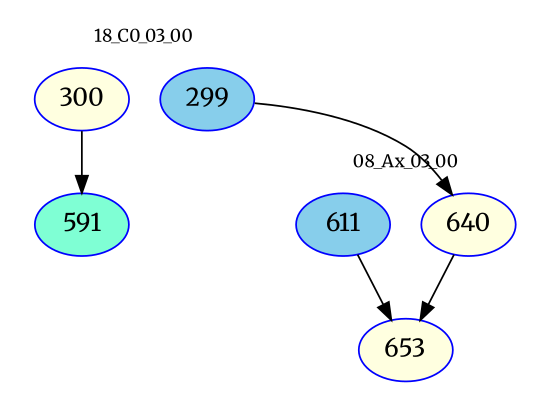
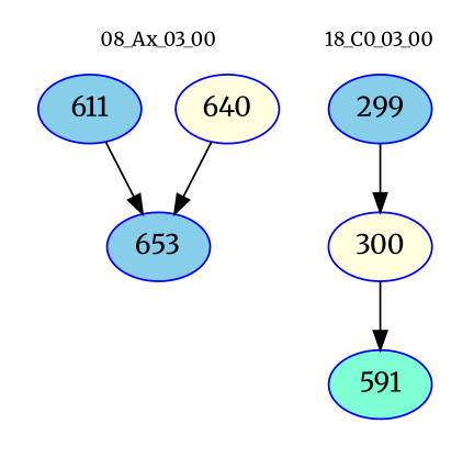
  digraph {
    fontname=Merriweather
    node [color=blue fillcolor=lightyellow fontname=Merriweather style=filled]
    edge [color=black fontname=Merriweather]
    n1 [label=640]
-   n2 [label=653]
+   n2 [fillcolor=skyblue label=653]
    n3 [fillcolor=skyblue label=611]
    n4 [fillcolor=skyblue label=299]
    n5 [label=300]
    n6 [fillcolor=aquamarine label=591]
    subgraph cluster_1 {
      color=white
      fontsize=10
      label="08_Ax_03_00"
      n1
      n2
      n3
    }
    subgraph cluster_2 {
      color=white
      fontsize=10
      label="18_C0_03_00"
      n4
      n5
      n6
    }
    n1 -> n2
    n3 -> n2
-   n4 -> n1
+   n4 -> n5
    n5 -> n6
  }
